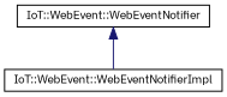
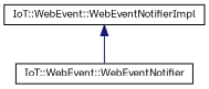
  digraph {
    rankdir=TB
    fontname="IBM Plex Sans"
    node [color=black fillcolor=white fontname="IBM Plex Sans" fontsize=10 shape=record style=filled]
    n1 [height=0.2 label="IoT::WebEvent::WebEventNotifier" width=0.4]
    n2 [height=0.2 label="IoT::WebEvent::WebEventNotifierImpl" width=0.4]
-   n1 -> n2 [color=midnightblue dir=back fontname="IBM Plex Sans" fontsize=10 labelfontname=Helvetica labelfontsize=10 style=solid]
+   n2 -> n1 [color=midnightblue dir=back fontname="IBM Plex Sans" fontsize=10 labelfontname=Helvetica labelfontsize=10 style=solid]
  }
